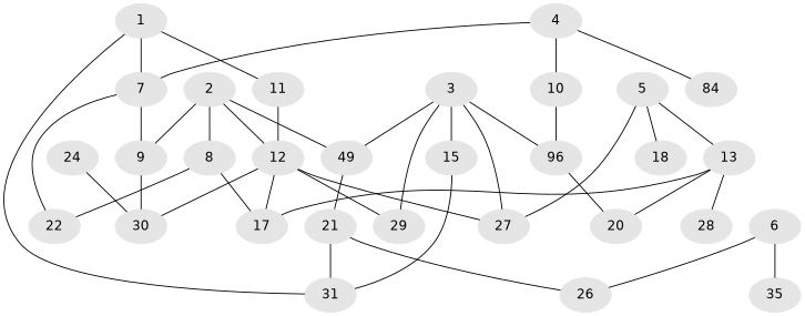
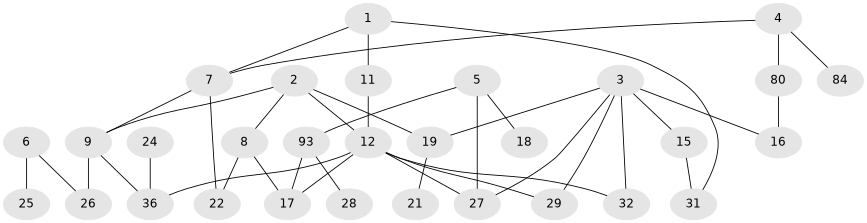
  graph {
    fontname="DejaVu Sans"
    node [color=gray90 fontname="DejaVu Sans" style=filled]
    edge [fontname="DejaVu Sans" weight=1.0]
    1
    7
    11
    31
    9
    22
    12
    2
    8
-   19 [label=49]
+   19
    17
    26
-   30
+   30 [label=36]
    27
    29
+   32
    21
    3
    15
-   16 [label=96]
-   20
+   16
    4
-   10
+   10 [label=80]
    n24 [label=84]
    5
-   13
+   13 [label=93]
    18
    28
    6
-   25 [label=35]
+   25
    24
    1 -- 7
    1 -- 11
    1 -- 31
    7 -- 9
    7 -- 22
    11 -- 12
-   21 -- 26
+   9 -- 26
    9 -- 30 [weight=2.0]
    12 -- 17
    12 -- 30
    12 -- 27 [weight=2.0]
    12 -- 29
+   12 -- 32
    2 -- 9
    2 -- 12
    2 -- 8
    2 -- 19
    8 -- 22
    8 -- 17
    19 -- 21
-   21 -- 31
    3 -- 19
    3 -- 27
    3 -- 29
+   3 -- 32
    3 -- 15
    3 -- 16
    15 -- 31
-   16 -- 20
    4 -- 7
    4 -- 10
    4 -- n24
    10 -- 16
    5 -- 27
    5 -- 13
    5 -- 18
    13 -- 17
-   13 -- 20
    13 -- 28
    6 -- 26
    6 -- 25
    24 -- 30
  }
